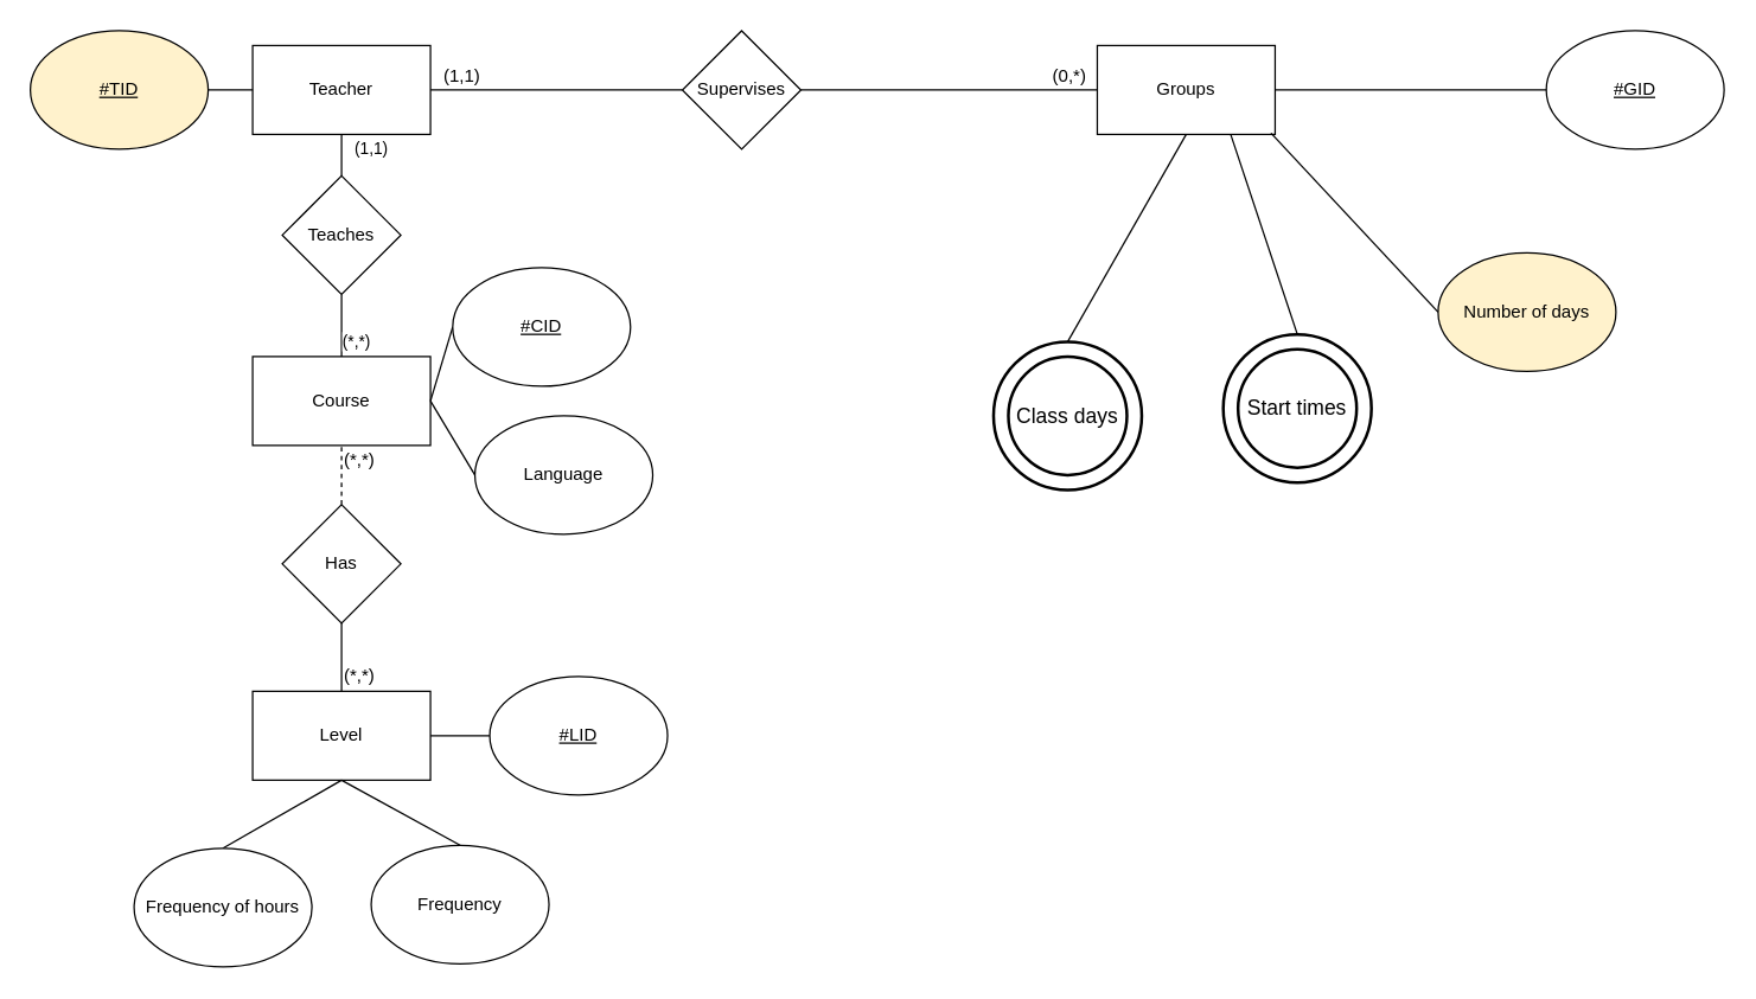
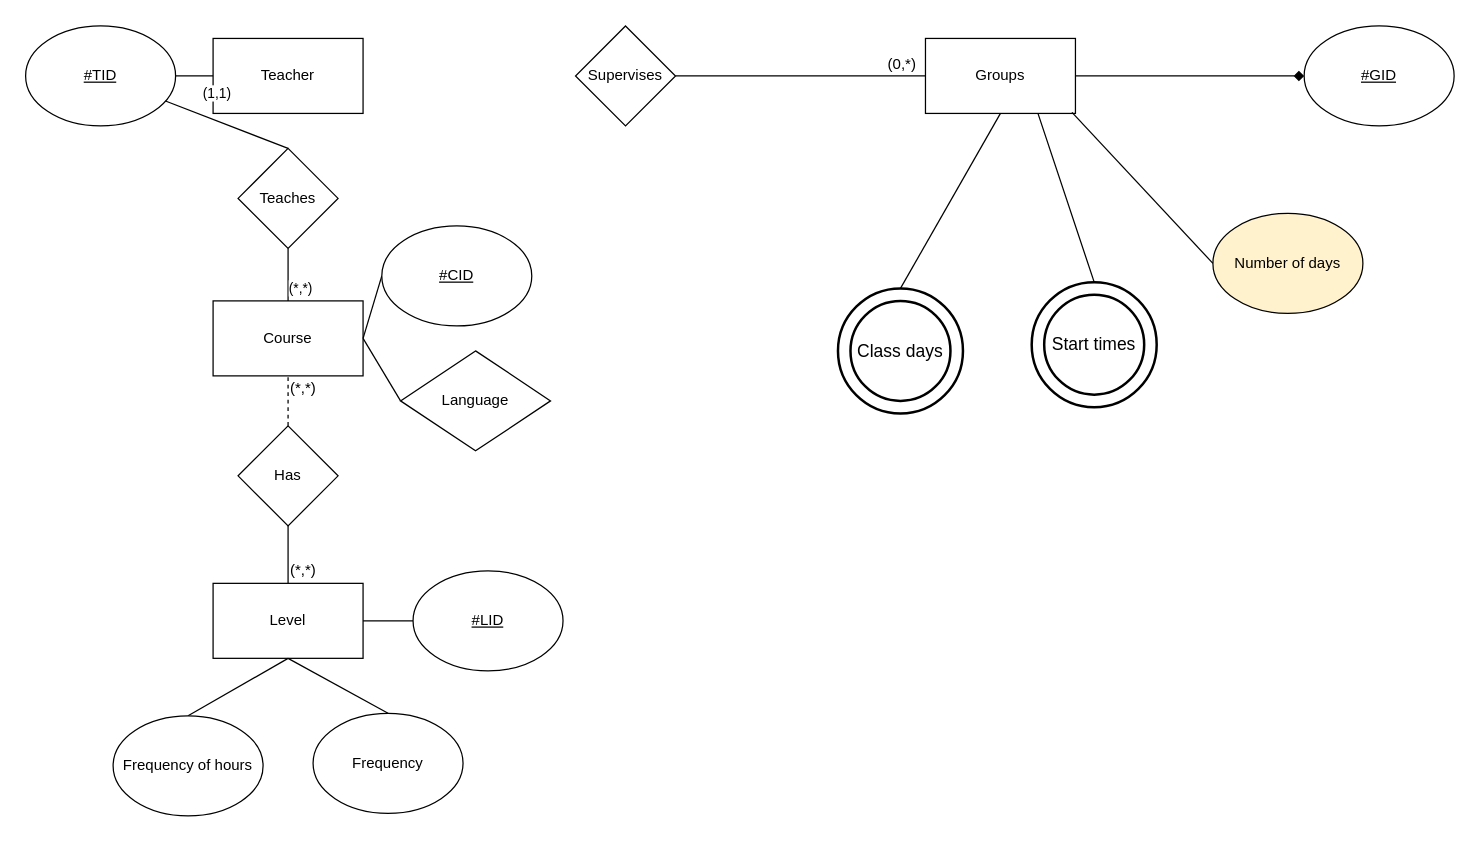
  <mxCell id="0" />
  <mxCell id="1" parent="0" />
  <mxCell id="2" value="Course&lt;br&gt;" style="rounded=0;whiteSpace=wrap;html=1;" parent="1" vertex="1"><mxGeometry x="170" y="240" width="120" height="60" as="geometry" /></mxCell>
  <mxCell id="3" style="edgeStyle=none;rounded=0;orthogonalLoop=1;jettySize=auto;html=1;exitX=0;exitY=0.5;exitDx=0;exitDy=0;endArrow=none;endFill=0;entryX=1;entryY=0.5;entryDx=0;entryDy=0;" parent="1" source="4" target="2" edge="1"><mxGeometry relative="1" as="geometry"><mxPoint x="440" y="400" as="targetPoint" /></mxGeometry></mxCell>
  <mxCell id="4" value="&lt;u&gt;#CID&lt;/u&gt;&lt;br&gt;" style="ellipse;whiteSpace=wrap;html=1;" parent="1" vertex="1"><mxGeometry x="305" y="180" width="120" height="80" as="geometry" /></mxCell>
  <mxCell id="5" style="edgeStyle=none;rounded=0;orthogonalLoop=1;jettySize=auto;html=1;exitX=0;exitY=0.5;exitDx=0;exitDy=0;endArrow=none;endFill=0;entryX=1;entryY=0.5;entryDx=0;entryDy=0;" parent="1" source="6" target="2" edge="1"><mxGeometry relative="1" as="geometry"><mxPoint x="220" y="494.529" as="targetPoint" /></mxGeometry></mxCell>
- <mxCell id="6" value="Language" style="ellipse;whiteSpace=wrap;html=1;" parent="1" vertex="1"><mxGeometry x="320" y="280" width="120" height="80" as="geometry" /></mxCell>
+ <mxCell id="6" value="Language" style="rhombus;whiteSpace=wrap;html=1;" parent="1" vertex="1"><mxGeometry x="320" y="280" width="120" height="80" as="geometry" /></mxCell>
  <mxCell id="7" value="Teacher&lt;br&gt;" style="rounded=0;whiteSpace=wrap;html=1;" parent="1" vertex="1"><mxGeometry x="170" y="30" width="120" height="60" as="geometry" /></mxCell>
  <mxCell id="8" style="edgeStyle=none;rounded=0;orthogonalLoop=1;jettySize=auto;html=1;exitX=1;exitY=0.5;exitDx=0;exitDy=0;entryX=0;entryY=0.5;entryDx=0;entryDy=0;endArrow=none;endFill=0;" parent="1" source="9" target="7" edge="1"><mxGeometry relative="1" as="geometry" /></mxCell>
- <mxCell id="9" value="&lt;u&gt;#TID&lt;/u&gt;&lt;br&gt;" style="ellipse;whiteSpace=wrap;html=1;fillColor=#fff2cc;" parent="1" vertex="1"><mxGeometry x="20" y="20" width="120" height="80" as="geometry" /></mxCell>
- <mxCell id="10" style="edgeStyle=none;rounded=0;orthogonalLoop=1;jettySize=auto;html=1;entryX=1;entryY=0.5;entryDx=0;entryDy=0;endArrow=none;endFill=0;exitX=0;exitY=0.5;exitDx=0;exitDy=0;" parent="1" source="24" target="7" edge="1"><mxGeometry relative="1" as="geometry"><mxPoint x="610" y="180" as="sourcePoint" /><mxPoint x="440" y="175" as="targetPoint" /></mxGeometry></mxCell>
- <mxCell id="11" value="(1,1)" style="text;html=1;resizable=0;points=[];align=center;verticalAlign=middle;labelBackgroundColor=#ffffff;" parent="10" vertex="1" connectable="0"><mxGeometry x="0.859" y="-1" relative="1" as="geometry"><mxPoint x="8" y="-9" as="offset" /></mxGeometry></mxCell>
+ <mxCell id="9" value="&lt;u&gt;#TID&lt;/u&gt;&lt;br&gt;" style="ellipse;whiteSpace=wrap;html=1;" parent="1" vertex="1"><mxGeometry x="20" y="20" width="120" height="80" as="geometry" /></mxCell>
  <mxCell id="12" value="Teaches" style="rhombus;whiteSpace=wrap;html=1;" parent="1" vertex="1"><mxGeometry x="190" y="118" width="80" height="80" as="geometry" /></mxCell>
- <mxCell id="13" value="(1,1)" style="edgeStyle=none;rounded=0;orthogonalLoop=1;jettySize=auto;html=1;exitX=0.5;exitY=0;exitDx=0;exitDy=0;entryX=0.5;entryY=1;entryDx=0;entryDy=0;endArrow=none;endFill=0;" parent="1" source="12" target="7" edge="1"><mxGeometry x="0.306" y="-20" relative="1" as="geometry"><mxPoint x="540" y="210" as="sourcePoint" /><mxPoint x="430" y="195" as="targetPoint" /><mxPoint as="offset" /></mxGeometry></mxCell>
+ <mxCell id="13" value="(1,1)" style="edgeStyle=none;rounded=0;orthogonalLoop=1;jettySize=auto;html=1;exitX=0.5;exitY=0;exitDx=0;exitDy=0;endArrow=none;endFill=0;" parent="1" source="12" target="9" edge="1"><mxGeometry x="0.306" y="-20" relative="1" as="geometry"><mxPoint x="540" y="210" as="sourcePoint" /><mxPoint x="430" y="195" as="targetPoint" /><mxPoint as="offset" /></mxGeometry></mxCell>
  <mxCell id="14" value="(*,*)" style="edgeStyle=none;rounded=0;orthogonalLoop=1;jettySize=auto;html=1;exitX=0.5;exitY=0;exitDx=0;exitDy=0;entryX=0.5;entryY=1;entryDx=0;entryDy=0;endArrow=none;endFill=0;" parent="1" source="2" target="12" edge="1"><mxGeometry x="-0.523" y="-10" relative="1" as="geometry"><mxPoint x="450" y="180" as="sourcePoint" /><mxPoint x="450" y="130" as="targetPoint" /><mxPoint as="offset" /></mxGeometry></mxCell>
  <mxCell id="15" value="" style="endArrow=none;html=1;entryX=0.5;entryY=1;entryDx=0;entryDy=0;exitX=0.5;exitY=0;exitDx=0;exitDy=0;dashed=1;" parent="1" source="16" target="2" edge="1"><mxGeometry width="50" height="50" relative="1" as="geometry"><mxPoint x="120" y="500" as="sourcePoint" /><mxPoint x="150" y="380" as="targetPoint" /></mxGeometry></mxCell>
  <mxCell id="16" value="Has" style="rhombus;whiteSpace=wrap;html=1;" parent="1" vertex="1"><mxGeometry x="190" y="340" width="80" height="80" as="geometry" /></mxCell>
  <mxCell id="17" value="" style="endArrow=none;html=1;entryX=0.5;entryY=1;entryDx=0;entryDy=0;exitX=0.5;exitY=0;exitDx=0;exitDy=0;" parent="1" source="18" target="16" edge="1"><mxGeometry width="50" height="50" relative="1" as="geometry"><mxPoint x="120" y="620" as="sourcePoint" /><mxPoint x="110" y="600" as="targetPoint" /></mxGeometry></mxCell>
  <mxCell id="18" value="Level&lt;br&gt;" style="rounded=0;whiteSpace=wrap;html=1;" parent="1" vertex="1"><mxGeometry x="170" y="466" width="120" height="60" as="geometry" /></mxCell>
  <mxCell id="19" value="(*,*)" style="text;html=1;resizable=0;points=[];autosize=1;align=left;verticalAlign=top;spacingTop=-4;" parent="1" vertex="1"><mxGeometry x="230" y="300" width="40" height="20" as="geometry" /></mxCell>
  <mxCell id="20" value="" style="endArrow=none;html=1;exitX=0.5;exitY=0;exitDx=0;exitDy=0;entryX=0.5;entryY=1;entryDx=0;entryDy=0;" parent="1" source="21" target="18" edge="1"><mxGeometry width="50" height="50" relative="1" as="geometry"><mxPoint x="50" y="810" as="sourcePoint" /><mxPoint x="110" y="720" as="targetPoint" /></mxGeometry></mxCell>
  <mxCell id="21" value="Frequency of hours" style="ellipse;whiteSpace=wrap;html=1;" parent="1" vertex="1"><mxGeometry x="90" y="572" width="120" height="80" as="geometry" /></mxCell>
  <mxCell id="22" value="Frequency" style="ellipse;whiteSpace=wrap;html=1;" parent="1" vertex="1"><mxGeometry x="250" y="570" width="120" height="80" as="geometry" /></mxCell>
  <mxCell id="23" value="" style="endArrow=none;html=1;entryX=0.5;entryY=1;entryDx=0;entryDy=0;exitX=0.5;exitY=0;exitDx=0;exitDy=0;" parent="1" source="22" target="18" edge="1"><mxGeometry width="50" height="50" relative="1" as="geometry"><mxPoint x="150" y="790" as="sourcePoint" /><mxPoint x="200" y="740" as="targetPoint" /></mxGeometry></mxCell>
  <mxCell id="24" value="Supervises" style="rhombus;whiteSpace=wrap;html=1;" parent="1" vertex="1"><mxGeometry x="460" y="20" width="80" height="80" as="geometry" /></mxCell>
  <mxCell id="25" value="" style="endArrow=none;html=1;entryX=1;entryY=0.5;entryDx=0;entryDy=0;exitX=0;exitY=0.5;exitDx=0;exitDy=0;" parent="1" source="27" target="24" edge="1"><mxGeometry width="50" height="50" relative="1" as="geometry"><mxPoint x="570" y="270" as="sourcePoint" /><mxPoint x="550" y="170" as="targetPoint" /></mxGeometry></mxCell>
  <mxCell id="26" value="(0,*)" style="text;html=1;resizable=0;points=[];align=center;verticalAlign=middle;labelBackgroundColor=#ffffff;" parent="25" vertex="1" connectable="0"><mxGeometry x="-0.87" relative="1" as="geometry"><mxPoint x="-7" y="-10" as="offset" /></mxGeometry></mxCell>
  <mxCell id="27" value="Groups" style="rounded=0;whiteSpace=wrap;html=1;" parent="1" vertex="1"><mxGeometry x="740" y="30" width="120" height="60" as="geometry" /></mxCell>
  <mxCell id="28" value="Number of days" style="ellipse;whiteSpace=wrap;html=1;fillColor=#fff2cc;" parent="1" vertex="1"><mxGeometry x="970" y="170" width="120" height="80" as="geometry" /></mxCell>
  <mxCell id="29" value="" style="endArrow=none;html=1;exitX=0.977;exitY=0.985;exitDx=0;exitDy=0;entryX=0;entryY=0.5;entryDx=0;entryDy=0;exitPerimeter=0;" parent="1" source="27" target="28" edge="1"><mxGeometry width="50" height="50" relative="1" as="geometry"><mxPoint x="1291" y="247" as="sourcePoint" /><mxPoint x="1341" y="197" as="targetPoint" /></mxGeometry></mxCell>
  <mxCell id="30" value="(*,*)" style="text;html=1;resizable=0;points=[];autosize=1;align=left;verticalAlign=top;spacingTop=-4;" parent="1" vertex="1"><mxGeometry x="230" y="446" width="40" height="20" as="geometry" /></mxCell>
  <mxCell id="31" value="&lt;u&gt;#GID&lt;/u&gt;" style="ellipse;whiteSpace=wrap;html=1;" parent="1" vertex="1"><mxGeometry x="1043" y="20" width="120" height="80" as="geometry" /></mxCell>
- <mxCell id="32" value="" style="endArrow=none;html=1;exitX=1;exitY=0.5;exitDx=0;exitDy=0;" parent="1" source="27" target="31" edge="1"><mxGeometry width="50" height="50" relative="1" as="geometry"><mxPoint x="932.667" y="29.833" as="sourcePoint" /><mxPoint x="1339" y="105" as="targetPoint" /><Array as="points" /></mxGeometry></mxCell>
+ <mxCell id="32" value="" style="endArrow=diamond;html=1;exitX=1;exitY=0.5;exitDx=0;exitDy=0;" parent="1" source="27" target="31" edge="1"><mxGeometry width="50" height="50" relative="1" as="geometry"><mxPoint x="932.667" y="29.833" as="sourcePoint" /><mxPoint x="1339" y="105" as="targetPoint" /><Array as="points" /></mxGeometry></mxCell>
  <mxCell id="33" style="rounded=0;orthogonalLoop=1;jettySize=auto;html=1;exitX=0.5;exitY=0;exitDx=0;exitDy=0;entryX=0.75;entryY=1;entryDx=0;entryDy=0;endArrow=none;endFill=0;" parent="1" source="36" target="27" edge="1"><mxGeometry relative="1" as="geometry"><mxPoint x="1034.517" y="240.138" as="sourcePoint" /></mxGeometry></mxCell>
  <mxCell id="34" style="edgeStyle=none;rounded=0;orthogonalLoop=1;jettySize=auto;html=1;exitX=0;exitY=0.5;exitDx=0;exitDy=0;entryX=1;entryY=0.5;entryDx=0;entryDy=0;endArrow=none;endFill=0;" parent="1" source="35" target="18" edge="1"><mxGeometry relative="1" as="geometry" /></mxCell>
  <mxCell id="35" value="&lt;u&gt;#LID&lt;/u&gt;" style="ellipse;whiteSpace=wrap;html=1;" parent="1" vertex="1"><mxGeometry x="330" y="456" width="120" height="80" as="geometry" /></mxCell>
  <mxCell id="36" value="Start times" style="ellipse;shape=doubleEllipse;margin=10;strokeWidth=2;fontSize=14;whiteSpace=wrap;html=1;align=center;" parent="1" vertex="1"><mxGeometry x="825" y="225" width="100" height="100" as="geometry" /></mxCell>
  <mxCell id="37" style="edgeStyle=none;rounded=0;orthogonalLoop=1;jettySize=auto;html=1;exitX=0.5;exitY=0;exitDx=0;exitDy=0;entryX=0.5;entryY=1;entryDx=0;entryDy=0;endArrow=none;endFill=0;" parent="1" source="38" target="27" edge="1"><mxGeometry relative="1" as="geometry" /></mxCell>
  <mxCell id="38" value="Class days" style="ellipse;shape=doubleEllipse;margin=10;strokeWidth=2;fontSize=14;whiteSpace=wrap;html=1;align=center;" parent="1" vertex="1"><mxGeometry x="670" y="230" width="100" height="100" as="geometry" /></mxCell>
